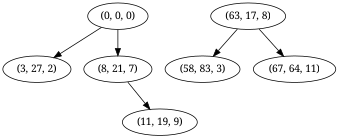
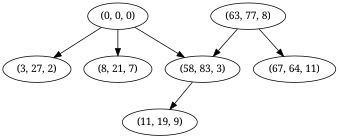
  digraph {
    fontname="Noto Serif"
    node [fontname="Noto Serif"]
    edge [fontname="Noto Serif"]
    "(0, 0, 0)"
    "(3, 27, 2)"
    "(58, 83, 3)"
    "(8, 21, 7)"
    "(11, 19, 9)"
-   "(63, 77, 8)" [label="(63, 17, 8)"]
+   "(63, 77, 8)"
    n7 [label="(67, 64, 11)"]
    "(0, 0, 0)" -> "(3, 27, 2)"
+   "(0, 0, 0)" -> "(58, 83, 3)"
    "(0, 0, 0)" -> "(8, 21, 7)"
-   "(8, 21, 7)" -> "(11, 19, 9)"
+   "(58, 83, 3)" -> "(11, 19, 9)"
    "(63, 77, 8)" -> "(58, 83, 3)"
    "(63, 77, 8)" -> n7
  }
